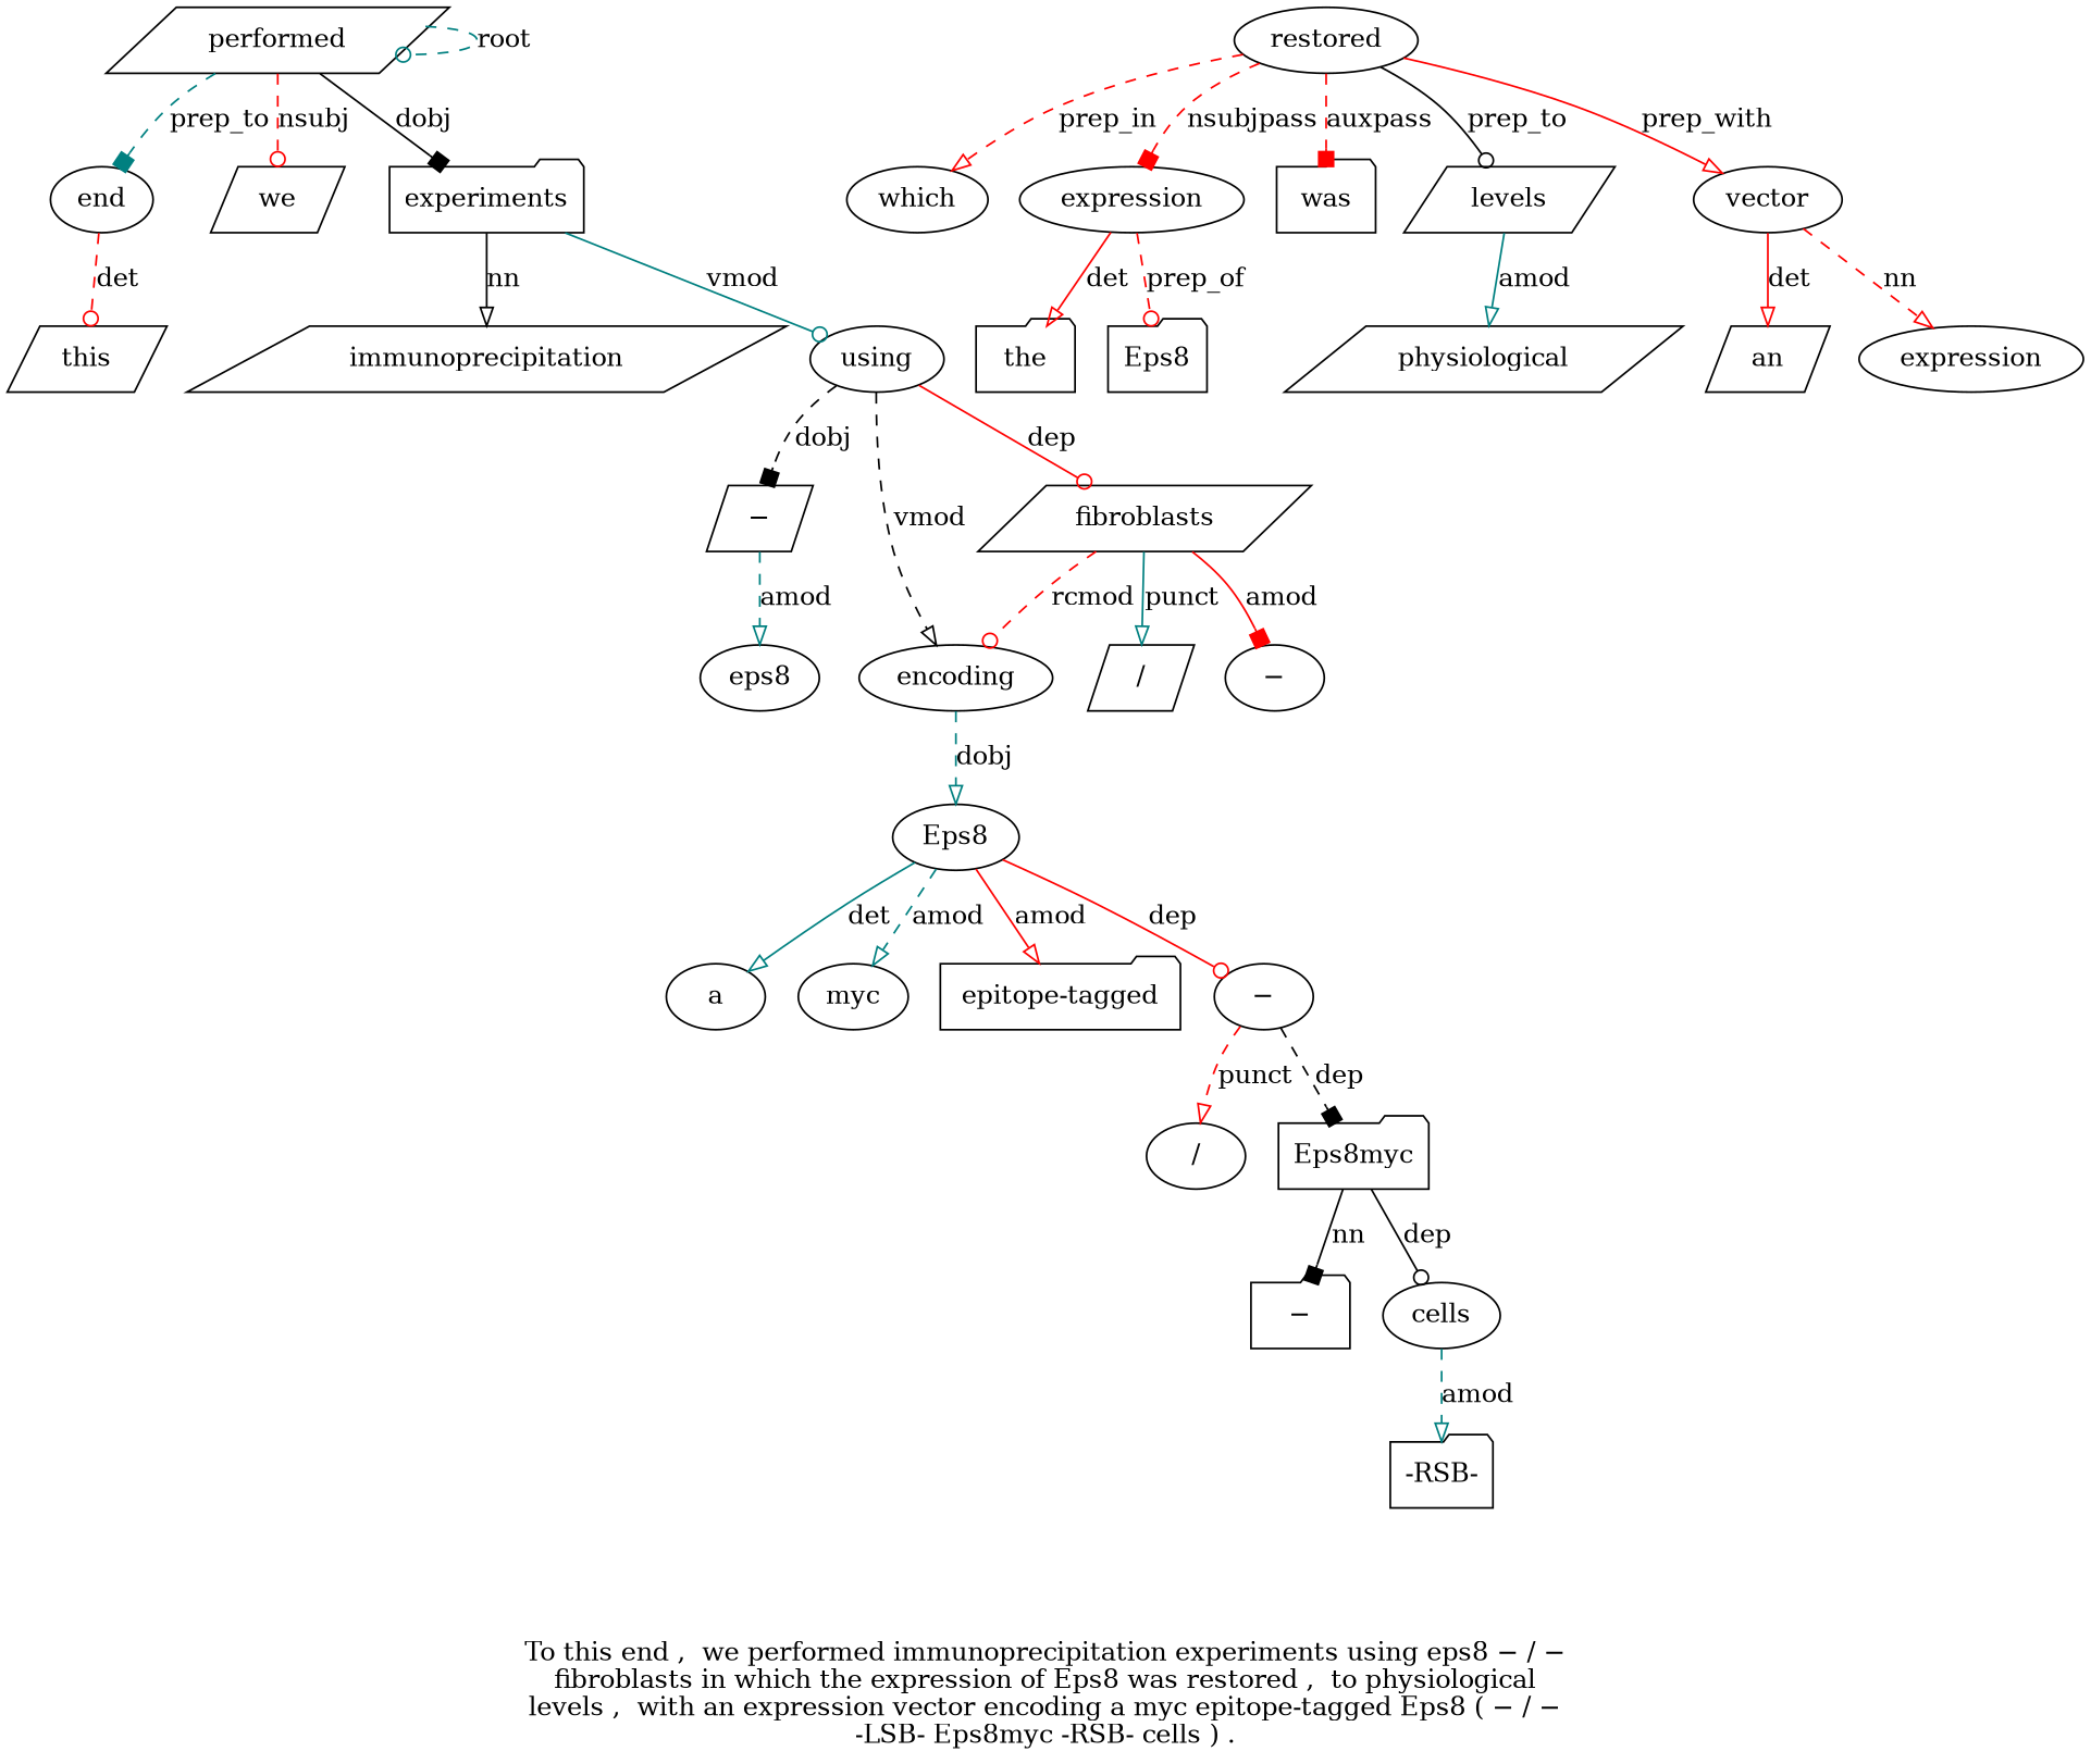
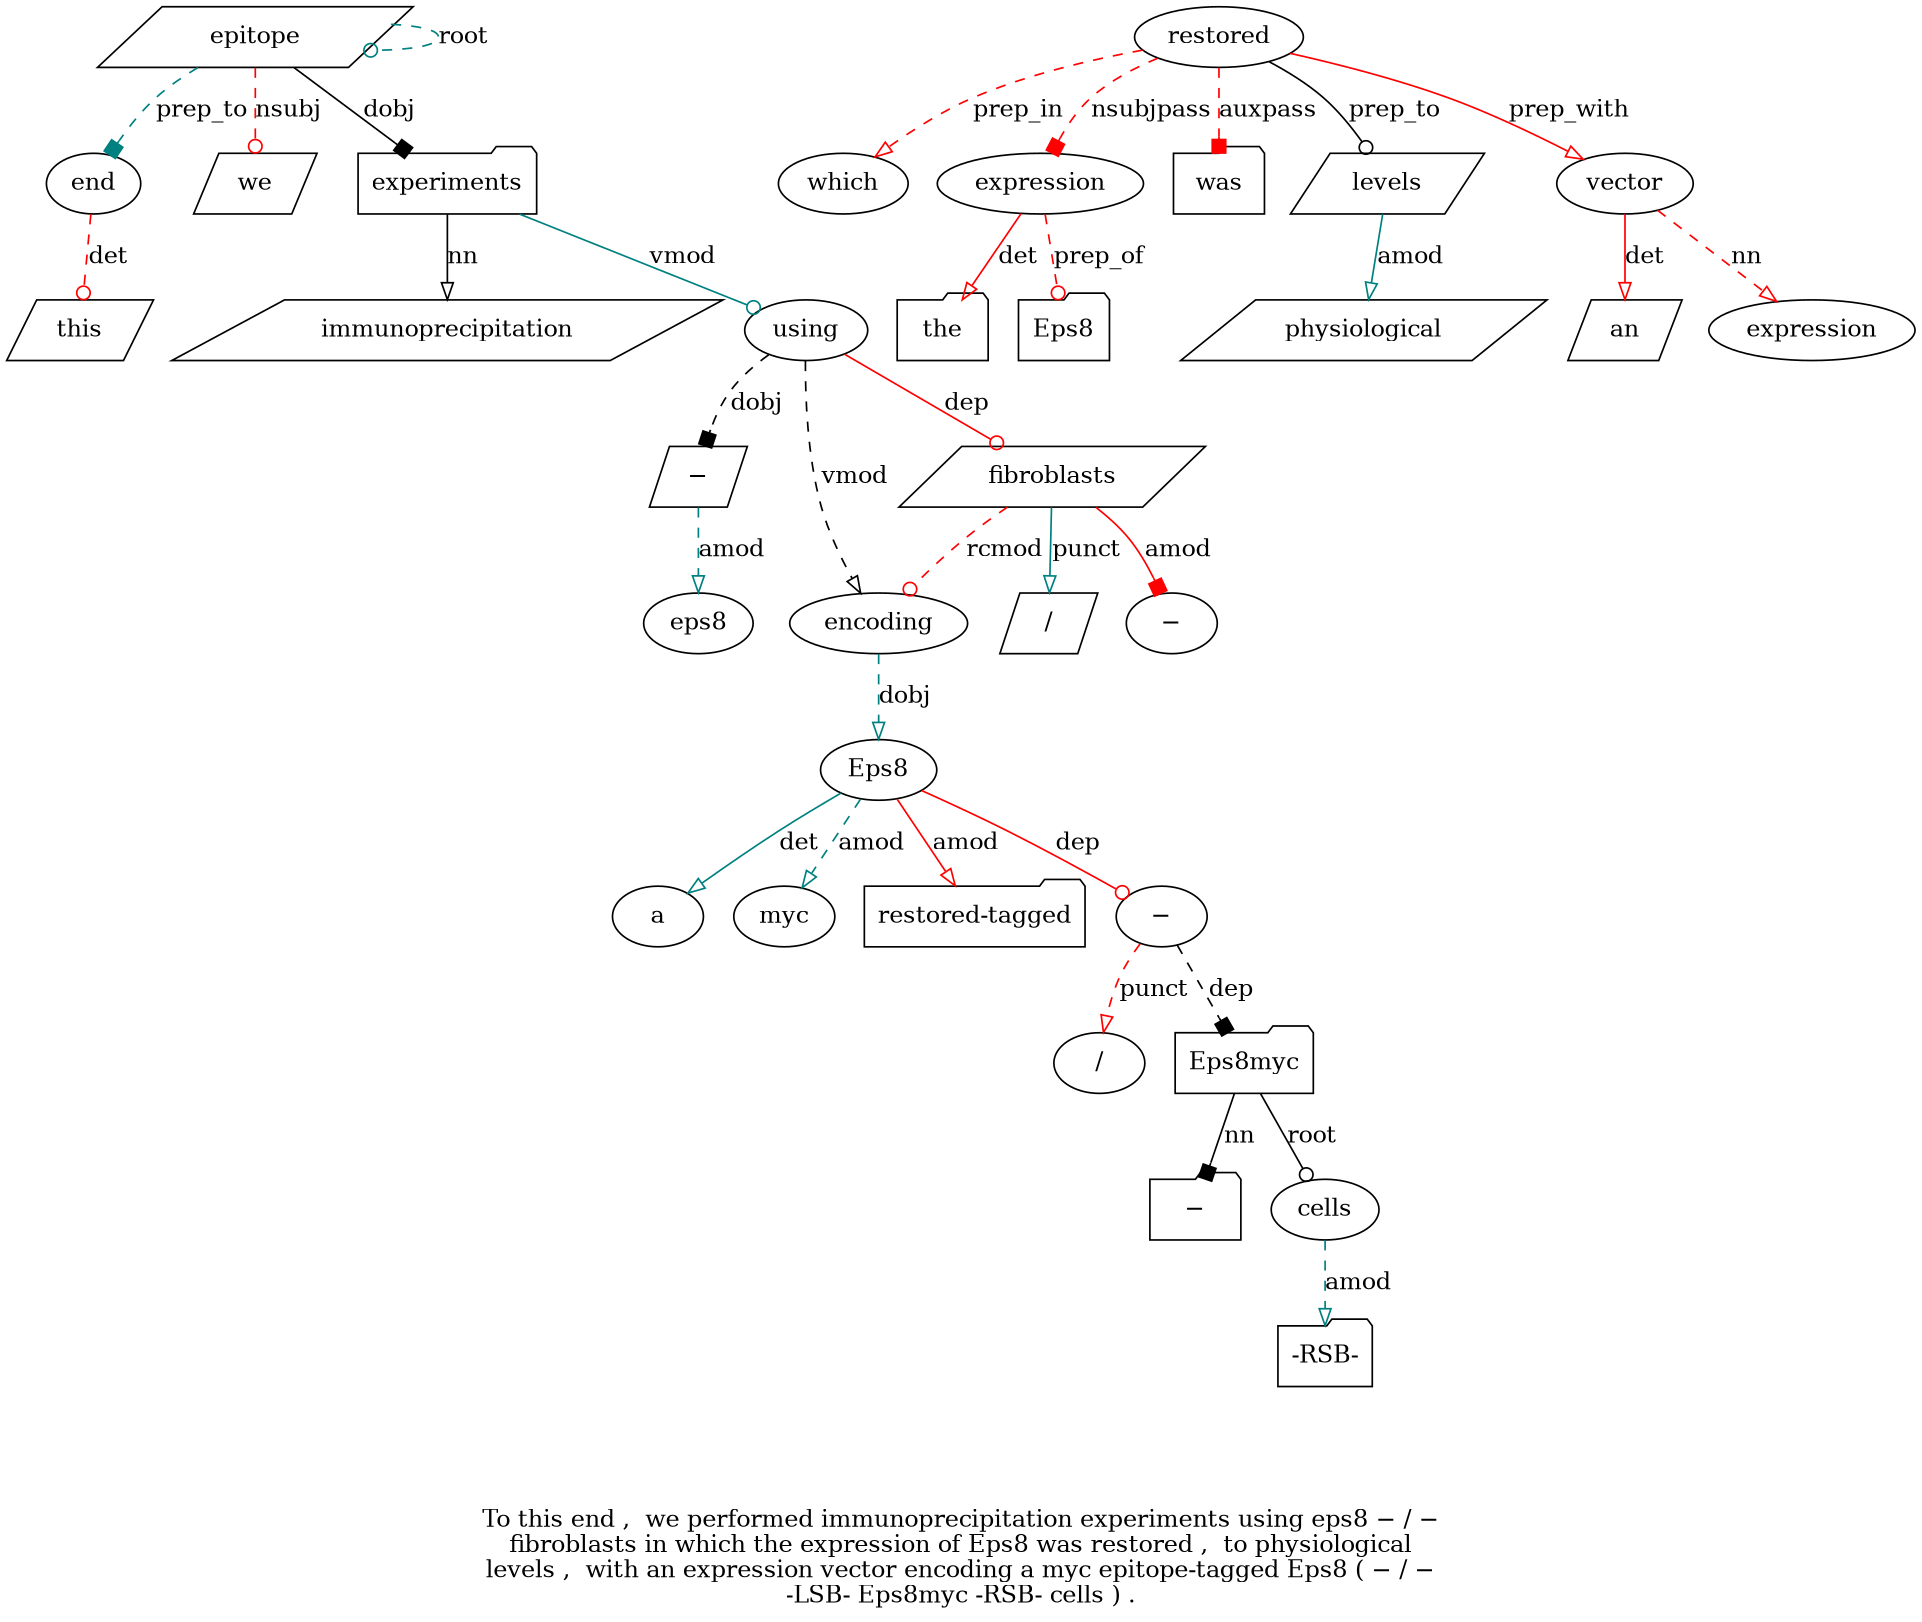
  digraph {
    label="To this end ,  we performed immunoprecipitation experiments using eps8 − / −\nfibroblasts in which the expression of Eps8 was restored ,  to physiological\nlevels ,  with an expression vector encoding a myc epitope-tagged Eps8 ( − / −\n-LSB- Eps8myc -RSB- cells ) ."
    node [fillcolor=white shape=ellipse style=filled]
    edge [arrowhead=onormal color=red style=dashed]
    n1 [label=end]
    n2 [label=this shape=parallelogram]
-   n3 [label=performed shape=parallelogram]
+   n3 [label=epitope shape=parallelogram]
    n4 [label=we shape=parallelogram]
    n5 [label=experiments shape=folder]
    n6 [label=immunoprecipitation shape=parallelogram]
    n7 [label=using]
    n8 [label="−" shape=parallelogram]
    n9 [label=fibroblasts shape=parallelogram]
    n10 [label=encoding]
    n11 [label=eps8]
    n12 [label="/" shape=parallelogram]
    n13 [label="−"]
    n14 [label=Eps8]
    n15 [label=restored]
    n16 [label=which]
    n17 [label=expression]
    n18 [label=was shape=folder]
    n19 [label=levels shape=parallelogram]
    n20 [label=vector]
    n21 [label=the shape=folder]
    n22 [label=Eps8 shape=folder]
    n23 [label=physiological shape=parallelogram]
    n24 [label=an shape=parallelogram]
    n25 [label=expression]
    n26 [label=a]
    n27 [label=myc]
-   n28 [label="epitope-tagged" shape=folder]
+   n28 [label="restored-tagged" shape=folder]
    n29 [label="−"]
    n30 [label="/"]
    n31 [label=Eps8myc shape=folder]
    n32 [label="−" shape=folder]
    n33 [label=cells]
    n34 [label="-RSB-" shape=folder]
    n1 -> n2 [arrowhead=odot label=det]
    n3 -> n1 [arrowhead=box color=teal label=prep_to]
    n3 -> n3 [arrowhead=odot color=teal label=root]
    n3 -> n4 [arrowhead=odot label=nsubj]
    n3 -> n5 [arrowhead=box color=black label=dobj style=solid]
    n5 -> n6 [color=black label=nn style=solid]
    n5 -> n7 [arrowhead=odot color=teal label=vmod style=solid]
    n7 -> n8 [arrowhead=box color=black label=dobj]
    n7 -> n9 [arrowhead=odot label=dep style=solid]
    n7 -> n10 [color=black label=vmod]
    n8 -> n11 [color=teal label=amod]
    n9 -> n10 [arrowhead=odot label=rcmod]
    n9 -> n12 [color=teal label=punct style=solid]
    n9 -> n13 [arrowhead=box label=amod style=solid]
    n10 -> n14 [color=teal label=dobj]
    n14 -> n26 [color=teal label=det style=solid]
    n14 -> n27 [color=teal label=amod]
    n14 -> n28 [label=amod style=solid]
    n14 -> n29 [arrowhead=odot label=dep style=solid]
    n15 -> n16 [label=prep_in]
    n15 -> n17 [arrowhead=box label=nsubjpass]
    n15 -> n18 [arrowhead=box label=auxpass]
    n15 -> n19 [arrowhead=odot color=black label=prep_to style=solid]
    n15 -> n20 [label=prep_with style=solid]
    n17 -> n21 [label=det style=solid]
    n17 -> n22 [arrowhead=odot label=prep_of]
    n19 -> n23 [color=teal label=amod style=solid]
    n20 -> n24 [label=det style=solid]
    n20 -> n25 [label=nn]
    n29 -> n30 [label=punct]
    n29 -> n31 [arrowhead=box color=black label=dep]
    n31 -> n32 [arrowhead=box color=black label=nn style=solid]
-   n31 -> n33 [arrowhead=odot color=black label=dep style=solid]
+   n31 -> n33 [arrowhead=odot color=black label=root style=solid]
    n33 -> n34 [color=teal label=amod]
  }
